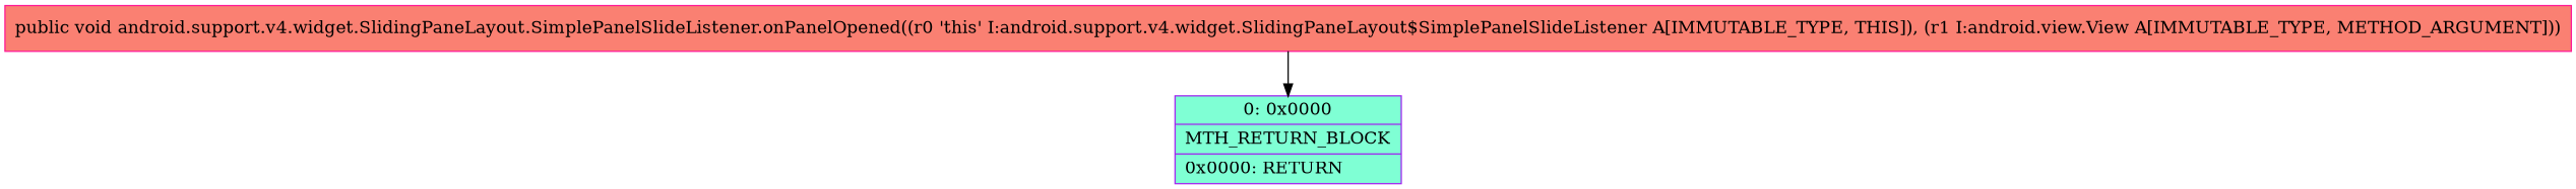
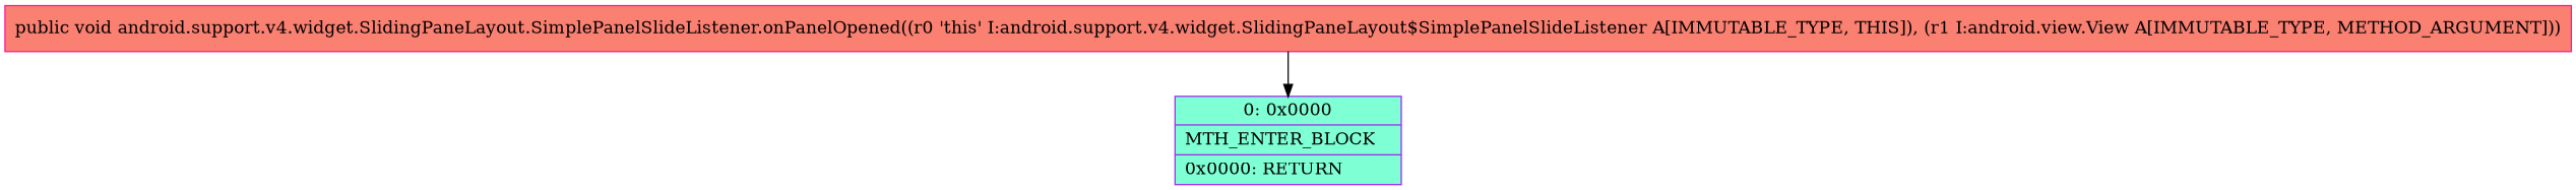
  digraph {
    node [shape=record style=filled]
-   n1 [label="{0\:\ 0x0000|MTH_RETURN_BLOCK\l|0x0000: RETURN   \l}" fillcolor=aquamarine color=purple]
+   n1 [label="{0\:\ 0x0000|MTH_ENTER_BLOCK\l|0x0000: RETURN   \l}" fillcolor=aquamarine color=purple]
    n2 [label="{public void android.support.v4.widget.SlidingPaneLayout.SimplePanelSlideListener.onPanelOpened((r0 'this' I:android.support.v4.widget.SlidingPaneLayout$SimplePanelSlideListener A[IMMUTABLE_TYPE, THIS]), (r1 I:android.view.View A[IMMUTABLE_TYPE, METHOD_ARGUMENT])) }" fillcolor=salmon color=deeppink]
    n2 -> n1
  }
